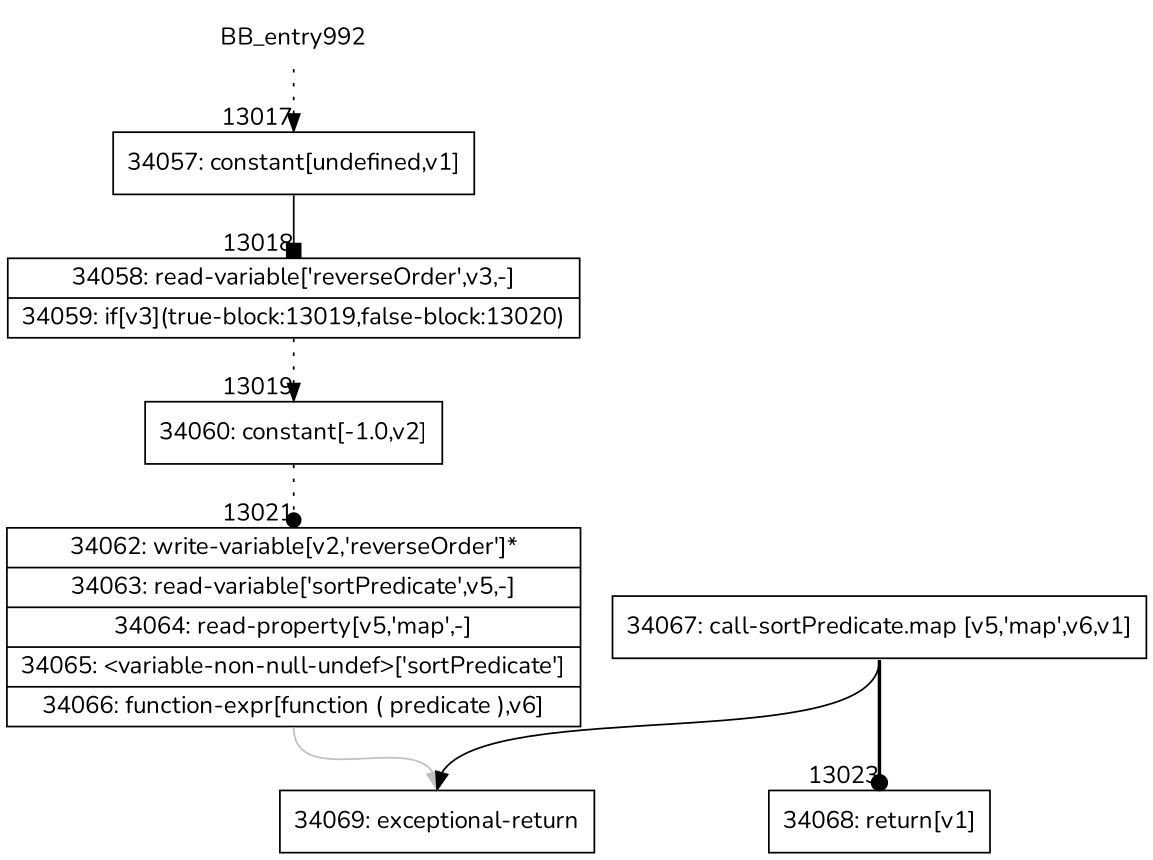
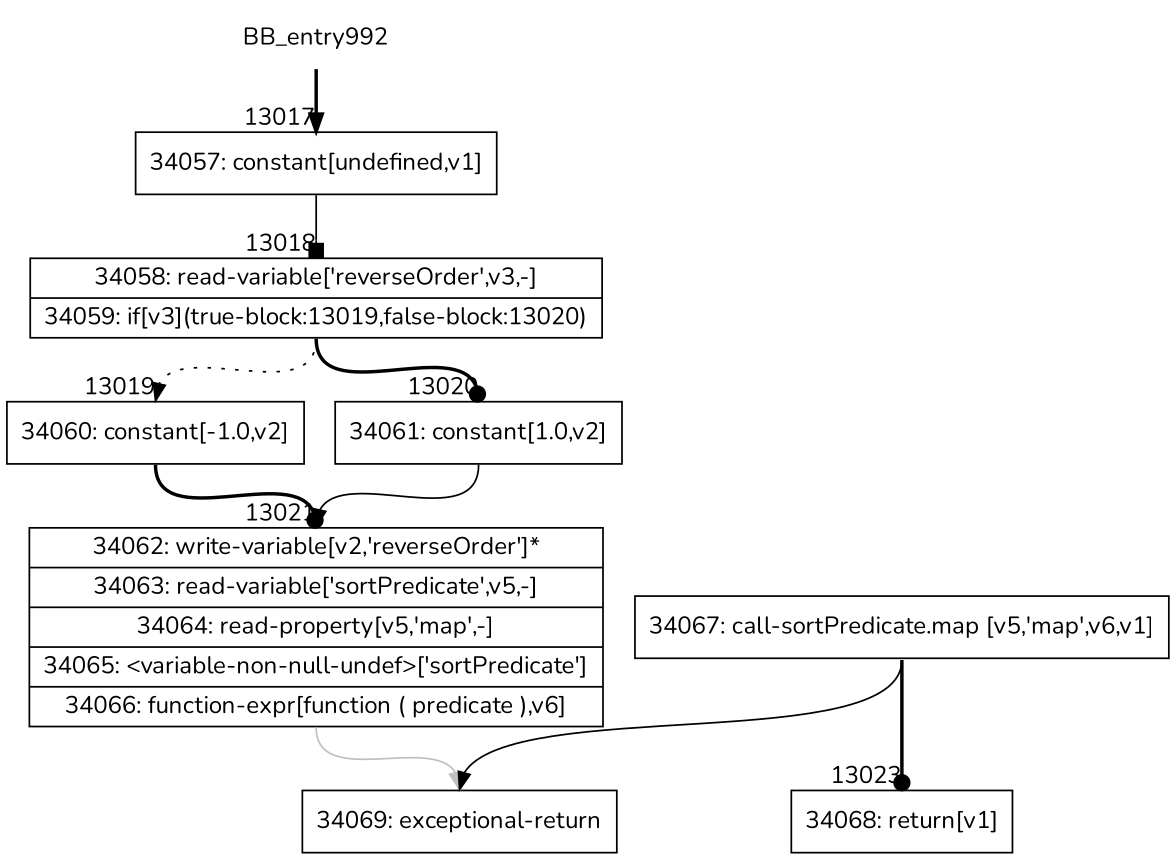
  digraph {
    fontname=Nunito
    rankdir=TD
    node [fontname=Nunito shape=record]
    edge [arrowhead=normal fontname=Nunito headport=n style=solid tailport=s]
    n1 [label=BB_entry992 shape=none]
    n2 [label="{34057: constant[undefined,v1]}"]
    n3 [label="{34058: read-variable['reverseOrder',v3,-]|34059: if[v3](true-block:13019,false-block:13020)}"]
    n4 [label="{34060: constant[-1.0,v2]}"]
+   n5 [label="{34061: constant[1.0,v2]}"]
    n6 [label="{34062: write-variable[v2,'reverseOrder']*|34063: read-variable['sortPredicate',v5,-]|34064: read-property[v5,'map',-]|34065: \<variable-non-null-undef\>['sortPredicate']|34066: function-expr[function ( predicate ),v6]}"]
    n7 [label="{34069: exceptional-return}"]
    n8 [label="{34067: call-sortPredicate.map [v5,'map',v6,v1]}"]
    n9 [label="{34068: return[v1]}"]
-   n1 -> n2 [headlabel="    13017" style=dotted]
+   n1 -> n2 [headlabel="    13017" style=bold]
    n2 -> n3 [arrowhead=box headlabel="      13018"]
    n3 -> n4 [headlabel="      13019" style=dotted]
-   n4 -> n6 [arrowhead=dot headlabel="      13021" style=dotted]
+   n3 -> n5 [arrowhead=dot headlabel="      13020" style=bold]
+   n4 -> n6 [arrowhead=dot headlabel="      13021" style=bold]
+   n5 -> n6
    n6 -> n7 [color=gray]
    n8 -> n7 [color=black]
    n8 -> n9 [arrowhead=dot headlabel="      13023" style=bold]
  }
